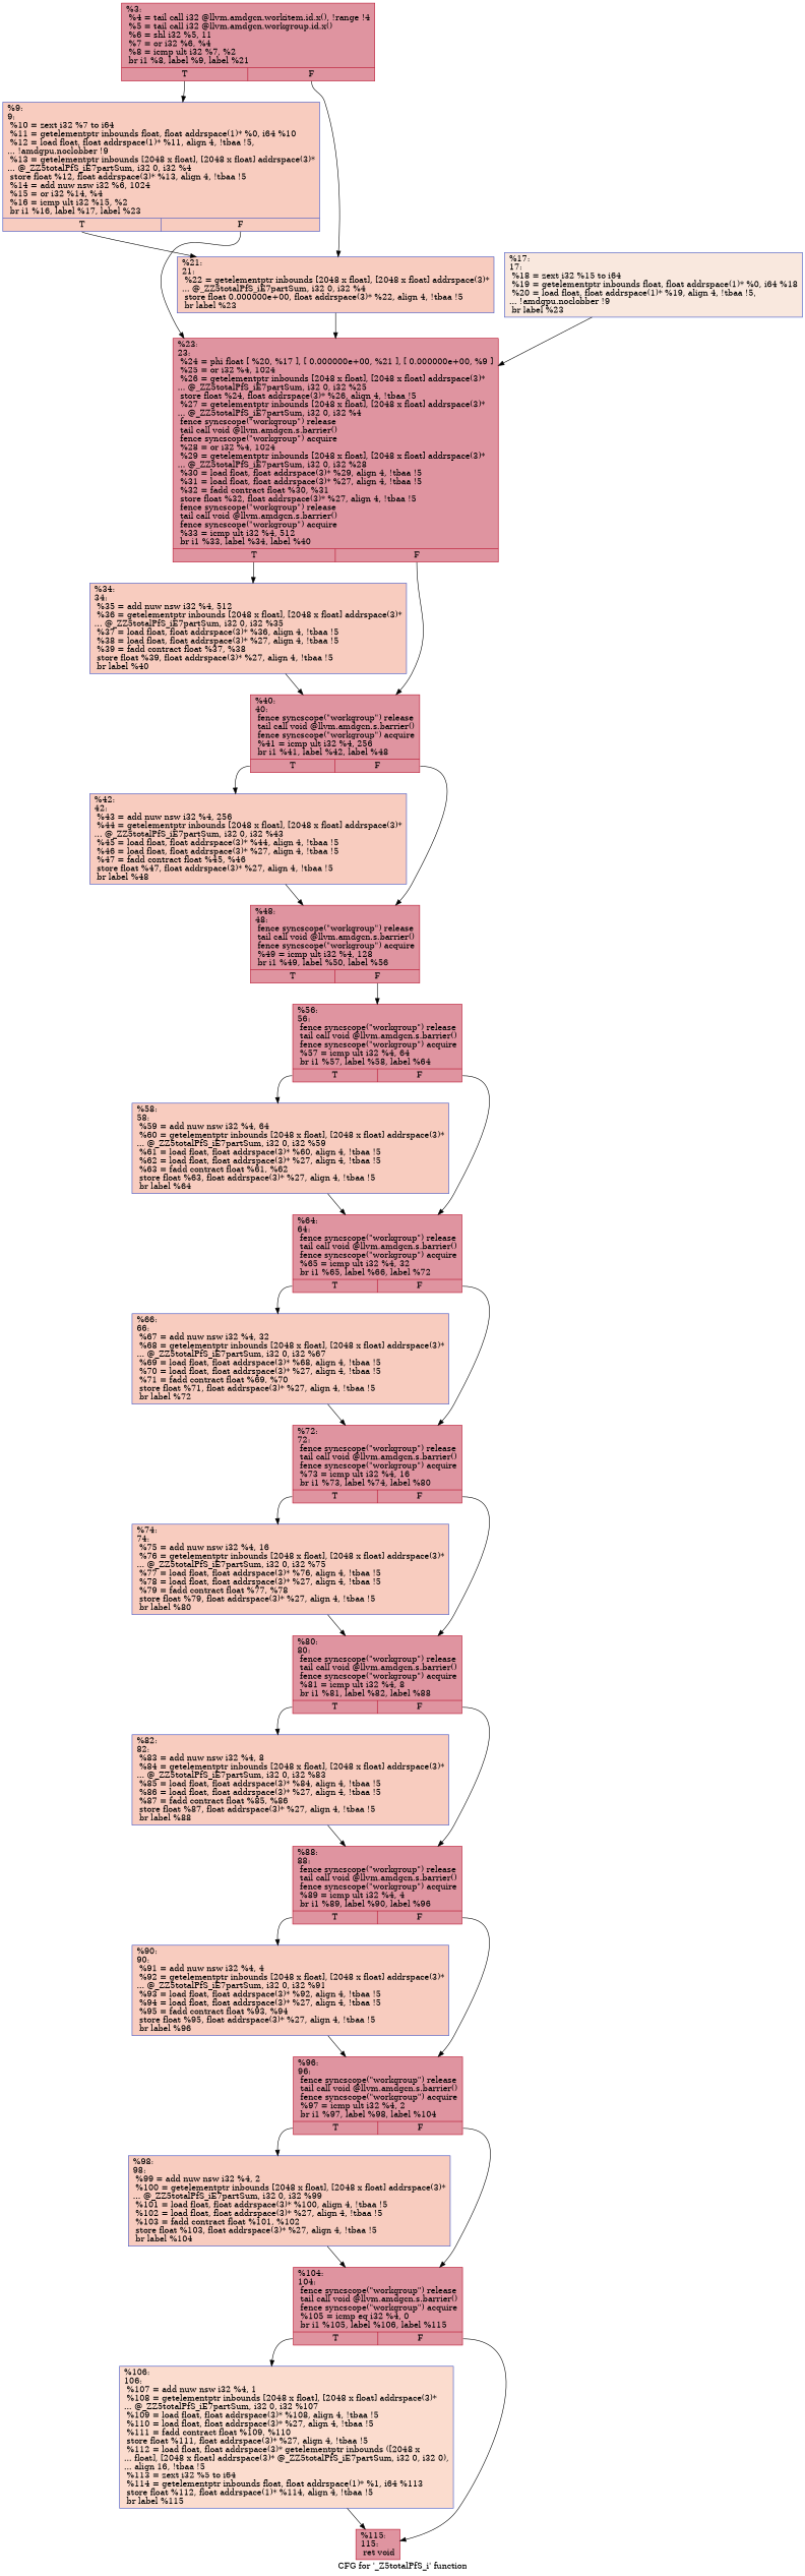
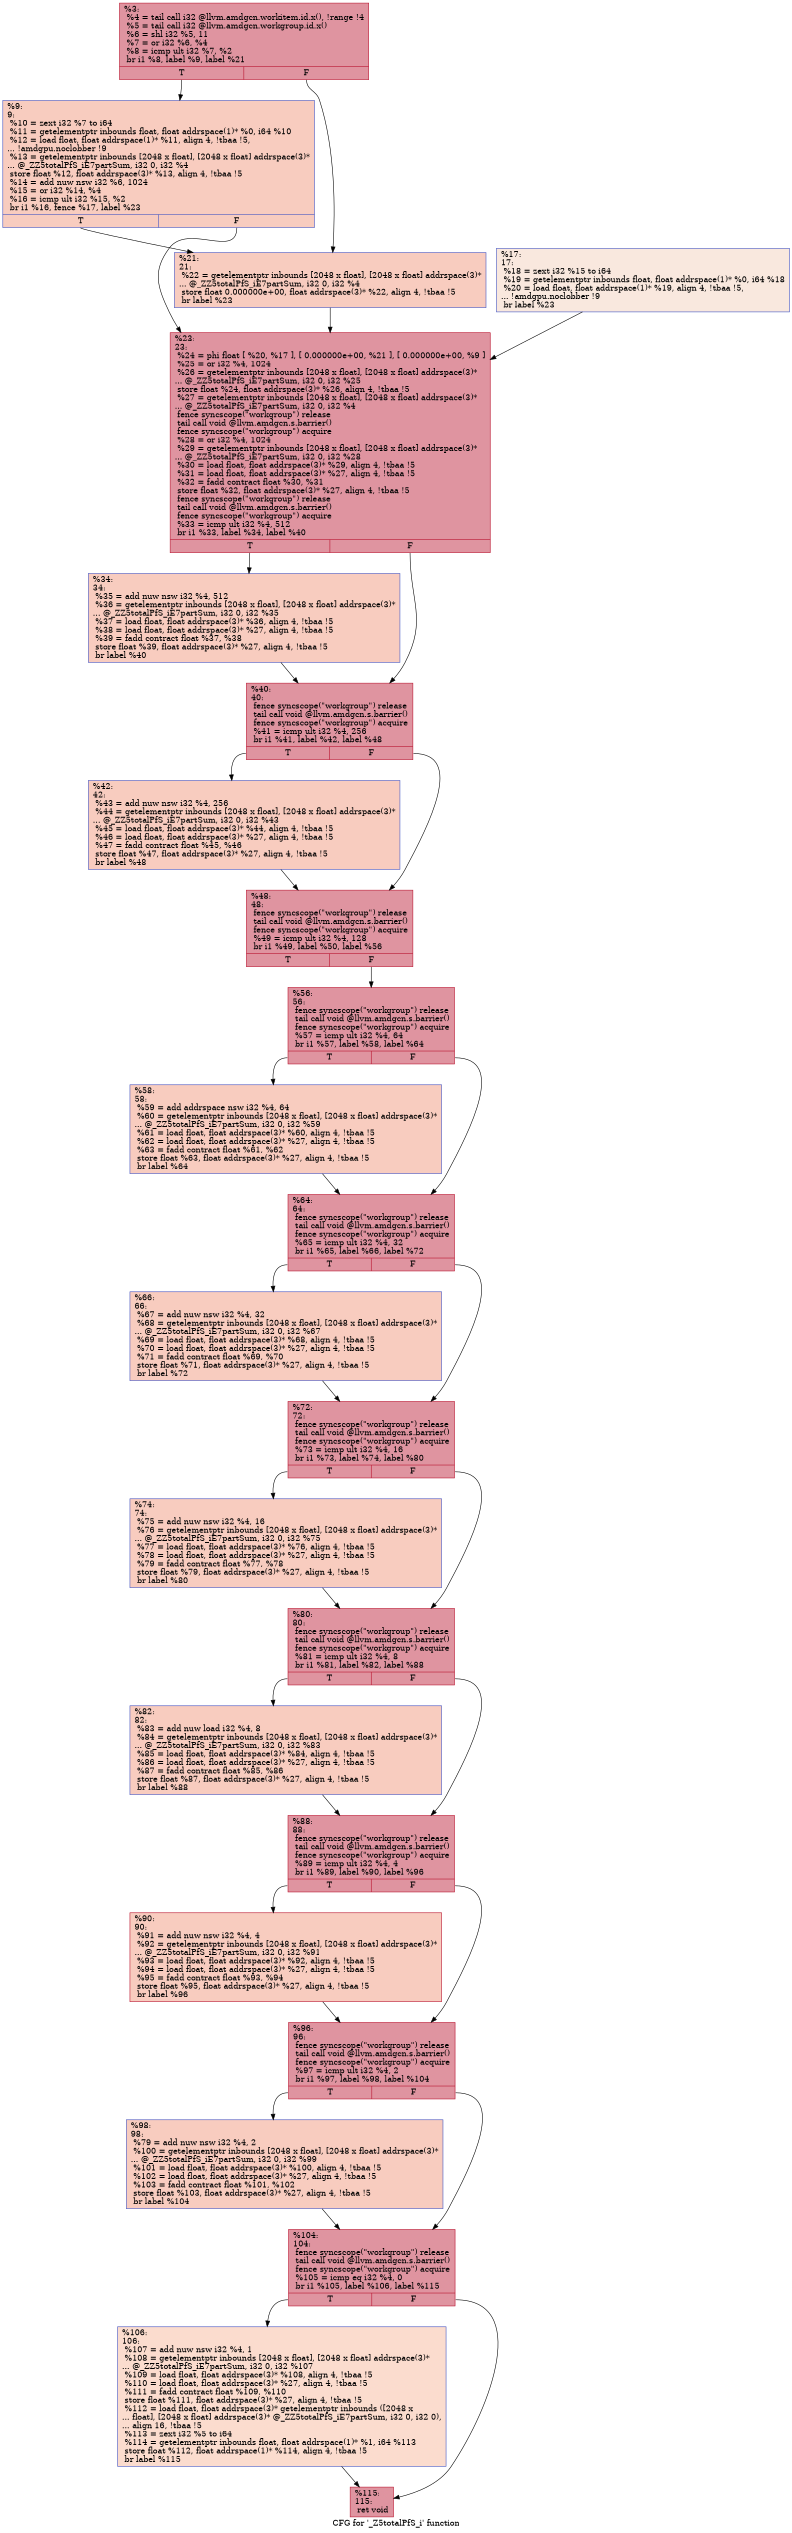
  digraph {
    label="CFG for '_Z5totalPfS_i' function"
    node [color="#b70d28ff" fillcolor="#b70d2870" shape=record style=filled]
    edge [tailport=s1]
    n1 [label="{%3:\l  %4 = tail call i32 @llvm.amdgcn.workitem.id.x(), !range !4\l  %5 = tail call i32 @llvm.amdgcn.workgroup.id.x()\l  %6 = shl i32 %5, 11\l  %7 = or i32 %6, %4\l  %8 = icmp ult i32 %7, %2\l  br i1 %8, label %9, label %21\l|{<s0>T|<s1>F}}"]
-   n2 [color="#3d50c3ff" fillcolor="#f08b6e70" label="{%9:\l9:                                                \l  %10 = zext i32 %7 to i64\l  %11 = getelementptr inbounds float, float addrspace(1)* %0, i64 %10\l  %12 = load float, float addrspace(1)* %11, align 4, !tbaa !5,\l... !amdgpu.noclobber !9\l  %13 = getelementptr inbounds [2048 x float], [2048 x float] addrspace(3)*\l... @_ZZ5totalPfS_iE7partSum, i32 0, i32 %4\l  store float %12, float addrspace(3)* %13, align 4, !tbaa !5\l  %14 = add nuw nsw i32 %6, 1024\l  %15 = or i32 %14, %4\l  %16 = icmp ult i32 %15, %2\l  br i1 %16, label %17, label %23\l|{<s0>T|<s1>F}}"]
+   n2 [color="#3d50c3ff" fillcolor="#f08b6e70" label="{%9:\l9:                                                \l  %10 = zext i32 %7 to i64\l  %11 = getelementptr inbounds float, float addrspace(1)* %0, i64 %10\l  %12 = load float, float addrspace(1)* %11, align 4, !tbaa !5,\l... !amdgpu.noclobber !9\l  %13 = getelementptr inbounds [2048 x float], [2048 x float] addrspace(3)*\l... @_ZZ5totalPfS_iE7partSum, i32 0, i32 %4\l  store float %12, float addrspace(3)* %13, align 4, !tbaa !5\l  %14 = add nuw nsw i32 %6, 1024\l  %15 = or i32 %14, %4\l  %16 = icmp ult i32 %15, %2\l  br i1 %16, fence %17, label %23\l|{<s0>T|<s1>F}}"]
    n3 [color="#3d50c3ff" fillcolor="#f08b6e70" label="{%21:\l21:                                               \l  %22 = getelementptr inbounds [2048 x float], [2048 x float] addrspace(3)*\l... @_ZZ5totalPfS_iE7partSum, i32 0, i32 %4\l  store float 0.000000e+00, float addrspace(3)* %22, align 4, !tbaa !5\l  br label %23\l}"]
    n4 [label="{%23:\l23:                                               \l  %24 = phi float [ %20, %17 ], [ 0.000000e+00, %21 ], [ 0.000000e+00, %9 ]\l  %25 = or i32 %4, 1024\l  %26 = getelementptr inbounds [2048 x float], [2048 x float] addrspace(3)*\l... @_ZZ5totalPfS_iE7partSum, i32 0, i32 %25\l  store float %24, float addrspace(3)* %26, align 4, !tbaa !5\l  %27 = getelementptr inbounds [2048 x float], [2048 x float] addrspace(3)*\l... @_ZZ5totalPfS_iE7partSum, i32 0, i32 %4\l  fence syncscope(\"workgroup\") release\l  tail call void @llvm.amdgcn.s.barrier()\l  fence syncscope(\"workgroup\") acquire\l  %28 = or i32 %4, 1024\l  %29 = getelementptr inbounds [2048 x float], [2048 x float] addrspace(3)*\l... @_ZZ5totalPfS_iE7partSum, i32 0, i32 %28\l  %30 = load float, float addrspace(3)* %29, align 4, !tbaa !5\l  %31 = load float, float addrspace(3)* %27, align 4, !tbaa !5\l  %32 = fadd contract float %30, %31\l  store float %32, float addrspace(3)* %27, align 4, !tbaa !5\l  fence syncscope(\"workgroup\") release\l  tail call void @llvm.amdgcn.s.barrier()\l  fence syncscope(\"workgroup\") acquire\l  %33 = icmp ult i32 %4, 512\l  br i1 %33, label %34, label %40\l|{<s0>T|<s1>F}}"]
    n5 [color="#3d50c3ff" fillcolor="#f2cab570" label="{%17:\l17:                                               \l  %18 = zext i32 %15 to i64\l  %19 = getelementptr inbounds float, float addrspace(1)* %0, i64 %18\l  %20 = load float, float addrspace(1)* %19, align 4, !tbaa !5,\l... !amdgpu.noclobber !9\l  br label %23\l}"]
    n6 [color="#3d50c3ff" fillcolor="#f08b6e70" label="{%34:\l34:                                               \l  %35 = add nuw nsw i32 %4, 512\l  %36 = getelementptr inbounds [2048 x float], [2048 x float] addrspace(3)*\l... @_ZZ5totalPfS_iE7partSum, i32 0, i32 %35\l  %37 = load float, float addrspace(3)* %36, align 4, !tbaa !5\l  %38 = load float, float addrspace(3)* %27, align 4, !tbaa !5\l  %39 = fadd contract float %37, %38\l  store float %39, float addrspace(3)* %27, align 4, !tbaa !5\l  br label %40\l}"]
    n7 [label="{%40:\l40:                                               \l  fence syncscope(\"workgroup\") release\l  tail call void @llvm.amdgcn.s.barrier()\l  fence syncscope(\"workgroup\") acquire\l  %41 = icmp ult i32 %4, 256\l  br i1 %41, label %42, label %48\l|{<s0>T|<s1>F}}"]
    n8 [color="#3d50c3ff" fillcolor="#f08b6e70" label="{%42:\l42:                                               \l  %43 = add nuw nsw i32 %4, 256\l  %44 = getelementptr inbounds [2048 x float], [2048 x float] addrspace(3)*\l... @_ZZ5totalPfS_iE7partSum, i32 0, i32 %43\l  %45 = load float, float addrspace(3)* %44, align 4, !tbaa !5\l  %46 = load float, float addrspace(3)* %27, align 4, !tbaa !5\l  %47 = fadd contract float %45, %46\l  store float %47, float addrspace(3)* %27, align 4, !tbaa !5\l  br label %48\l}"]
    n9 [label="{%48:\l48:                                               \l  fence syncscope(\"workgroup\") release\l  tail call void @llvm.amdgcn.s.barrier()\l  fence syncscope(\"workgroup\") acquire\l  %49 = icmp ult i32 %4, 128\l  br i1 %49, label %50, label %56\l|{<s0>T|<s1>F}}"]
    n10 [label="{%56:\l56:                                               \l  fence syncscope(\"workgroup\") release\l  tail call void @llvm.amdgcn.s.barrier()\l  fence syncscope(\"workgroup\") acquire\l  %57 = icmp ult i32 %4, 64\l  br i1 %57, label %58, label %64\l|{<s0>T|<s1>F}}"]
-   n11 [color="#3d50c3ff" fillcolor="#f08b6e70" label="{%58:\l58:                                               \l  %59 = add nuw nsw i32 %4, 64\l  %60 = getelementptr inbounds [2048 x float], [2048 x float] addrspace(3)*\l... @_ZZ5totalPfS_iE7partSum, i32 0, i32 %59\l  %61 = load float, float addrspace(3)* %60, align 4, !tbaa !5\l  %62 = load float, float addrspace(3)* %27, align 4, !tbaa !5\l  %63 = fadd contract float %61, %62\l  store float %63, float addrspace(3)* %27, align 4, !tbaa !5\l  br label %64\l}"]
+   n11 [color="#3d50c3ff" fillcolor="#f08b6e70" label="{%58:\l58:                                               \l  %59 = add addrspace nsw i32 %4, 64\l  %60 = getelementptr inbounds [2048 x float], [2048 x float] addrspace(3)*\l... @_ZZ5totalPfS_iE7partSum, i32 0, i32 %59\l  %61 = load float, float addrspace(3)* %60, align 4, !tbaa !5\l  %62 = load float, float addrspace(3)* %27, align 4, !tbaa !5\l  %63 = fadd contract float %61, %62\l  store float %63, float addrspace(3)* %27, align 4, !tbaa !5\l  br label %64\l}"]
    n12 [label="{%64:\l64:                                               \l  fence syncscope(\"workgroup\") release\l  tail call void @llvm.amdgcn.s.barrier()\l  fence syncscope(\"workgroup\") acquire\l  %65 = icmp ult i32 %4, 32\l  br i1 %65, label %66, label %72\l|{<s0>T|<s1>F}}"]
    n13 [color="#3d50c3ff" fillcolor="#f08b6e70" label="{%66:\l66:                                               \l  %67 = add nuw nsw i32 %4, 32\l  %68 = getelementptr inbounds [2048 x float], [2048 x float] addrspace(3)*\l... @_ZZ5totalPfS_iE7partSum, i32 0, i32 %67\l  %69 = load float, float addrspace(3)* %68, align 4, !tbaa !5\l  %70 = load float, float addrspace(3)* %27, align 4, !tbaa !5\l  %71 = fadd contract float %69, %70\l  store float %71, float addrspace(3)* %27, align 4, !tbaa !5\l  br label %72\l}"]
    n14 [label="{%72:\l72:                                               \l  fence syncscope(\"workgroup\") release\l  tail call void @llvm.amdgcn.s.barrier()\l  fence syncscope(\"workgroup\") acquire\l  %73 = icmp ult i32 %4, 16\l  br i1 %73, label %74, label %80\l|{<s0>T|<s1>F}}"]
    n15 [color="#3d50c3ff" fillcolor="#f08b6e70" label="{%74:\l74:                                               \l  %75 = add nuw nsw i32 %4, 16\l  %76 = getelementptr inbounds [2048 x float], [2048 x float] addrspace(3)*\l... @_ZZ5totalPfS_iE7partSum, i32 0, i32 %75\l  %77 = load float, float addrspace(3)* %76, align 4, !tbaa !5\l  %78 = load float, float addrspace(3)* %27, align 4, !tbaa !5\l  %79 = fadd contract float %77, %78\l  store float %79, float addrspace(3)* %27, align 4, !tbaa !5\l  br label %80\l}"]
    n16 [label="{%80:\l80:                                               \l  fence syncscope(\"workgroup\") release\l  tail call void @llvm.amdgcn.s.barrier()\l  fence syncscope(\"workgroup\") acquire\l  %81 = icmp ult i32 %4, 8\l  br i1 %81, label %82, label %88\l|{<s0>T|<s1>F}}"]
-   n17 [color="#3d50c3ff" fillcolor="#f08b6e70" label="{%82:\l82:                                               \l  %83 = add nuw nsw i32 %4, 8\l  %84 = getelementptr inbounds [2048 x float], [2048 x float] addrspace(3)*\l... @_ZZ5totalPfS_iE7partSum, i32 0, i32 %83\l  %85 = load float, float addrspace(3)* %84, align 4, !tbaa !5\l  %86 = load float, float addrspace(3)* %27, align 4, !tbaa !5\l  %87 = fadd contract float %85, %86\l  store float %87, float addrspace(3)* %27, align 4, !tbaa !5\l  br label %88\l}"]
+   n17 [color="#3d50c3ff" fillcolor="#f08b6e70" label="{%82:\l82:                                               \l  %83 = add nuw load i32 %4, 8\l  %84 = getelementptr inbounds [2048 x float], [2048 x float] addrspace(3)*\l... @_ZZ5totalPfS_iE7partSum, i32 0, i32 %83\l  %85 = load float, float addrspace(3)* %84, align 4, !tbaa !5\l  %86 = load float, float addrspace(3)* %27, align 4, !tbaa !5\l  %87 = fadd contract float %85, %86\l  store float %87, float addrspace(3)* %27, align 4, !tbaa !5\l  br label %88\l}"]
    n18 [label="{%88:\l88:                                               \l  fence syncscope(\"workgroup\") release\l  tail call void @llvm.amdgcn.s.barrier()\l  fence syncscope(\"workgroup\") acquire\l  %89 = icmp ult i32 %4, 4\l  br i1 %89, label %90, label %96\l|{<s0>T|<s1>F}}"]
-   n19 [color="#3d50c3ff" fillcolor="#f08b6e70" label="{%90:\l90:                                               \l  %91 = add nuw nsw i32 %4, 4\l  %92 = getelementptr inbounds [2048 x float], [2048 x float] addrspace(3)*\l... @_ZZ5totalPfS_iE7partSum, i32 0, i32 %91\l  %93 = load float, float addrspace(3)* %92, align 4, !tbaa !5\l  %94 = load float, float addrspace(3)* %27, align 4, !tbaa !5\l  %95 = fadd contract float %93, %94\l  store float %95, float addrspace(3)* %27, align 4, !tbaa !5\l  br label %96\l}"]
+   n19 [fillcolor="#f08b6e70" label="{%90:\l90:                                               \l  %91 = add nuw nsw i32 %4, 4\l  %92 = getelementptr inbounds [2048 x float], [2048 x float] addrspace(3)*\l... @_ZZ5totalPfS_iE7partSum, i32 0, i32 %91\l  %93 = load float, float addrspace(3)* %92, align 4, !tbaa !5\l  %94 = load float, float addrspace(3)* %27, align 4, !tbaa !5\l  %95 = fadd contract float %93, %94\l  store float %95, float addrspace(3)* %27, align 4, !tbaa !5\l  br label %96\l}"]
    n20 [label="{%96:\l96:                                               \l  fence syncscope(\"workgroup\") release\l  tail call void @llvm.amdgcn.s.barrier()\l  fence syncscope(\"workgroup\") acquire\l  %97 = icmp ult i32 %4, 2\l  br i1 %97, label %98, label %104\l|{<s0>T|<s1>F}}"]
-   n21 [color="#3d50c3ff" fillcolor="#f08b6e70" label="{%98:\l98:                                               \l  %99 = add nuw nsw i32 %4, 2\l  %100 = getelementptr inbounds [2048 x float], [2048 x float] addrspace(3)*\l... @_ZZ5totalPfS_iE7partSum, i32 0, i32 %99\l  %101 = load float, float addrspace(3)* %100, align 4, !tbaa !5\l  %102 = load float, float addrspace(3)* %27, align 4, !tbaa !5\l  %103 = fadd contract float %101, %102\l  store float %103, float addrspace(3)* %27, align 4, !tbaa !5\l  br label %104\l}"]
+   n21 [color="#3d50c3ff" fillcolor="#f08b6e70" label="{%98:\l98:                                               \l  %79 = add nuw nsw i32 %4, 2\l  %100 = getelementptr inbounds [2048 x float], [2048 x float] addrspace(3)*\l... @_ZZ5totalPfS_iE7partSum, i32 0, i32 %99\l  %101 = load float, float addrspace(3)* %100, align 4, !tbaa !5\l  %102 = load float, float addrspace(3)* %27, align 4, !tbaa !5\l  %103 = fadd contract float %101, %102\l  store float %103, float addrspace(3)* %27, align 4, !tbaa !5\l  br label %104\l}"]
    n22 [label="{%104:\l104:                                              \l  fence syncscope(\"workgroup\") release\l  tail call void @llvm.amdgcn.s.barrier()\l  fence syncscope(\"workgroup\") acquire\l  %105 = icmp eq i32 %4, 0\l  br i1 %105, label %106, label %115\l|{<s0>T|<s1>F}}"]
    n23 [color="#3d50c3ff" fillcolor="#f7af9170" label="{%106:\l106:                                              \l  %107 = add nuw nsw i32 %4, 1\l  %108 = getelementptr inbounds [2048 x float], [2048 x float] addrspace(3)*\l... @_ZZ5totalPfS_iE7partSum, i32 0, i32 %107\l  %109 = load float, float addrspace(3)* %108, align 4, !tbaa !5\l  %110 = load float, float addrspace(3)* %27, align 4, !tbaa !5\l  %111 = fadd contract float %109, %110\l  store float %111, float addrspace(3)* %27, align 4, !tbaa !5\l  %112 = load float, float addrspace(3)* getelementptr inbounds ([2048 x\l... float], [2048 x float] addrspace(3)* @_ZZ5totalPfS_iE7partSum, i32 0, i32 0),\l... align 16, !tbaa !5\l  %113 = zext i32 %5 to i64\l  %114 = getelementptr inbounds float, float addrspace(1)* %1, i64 %113\l  store float %112, float addrspace(1)* %114, align 4, !tbaa !5\l  br label %115\l}"]
    n24 [label="{%115:\l115:                                              \l  ret void\l}"]
    n1 -> n2 [tailport=s0]
    n1 -> n3
    n2 -> n3 [tailport=s0]
    n2 -> n4
    n3 -> n4 [tailport=""]
    n4 -> n6 [tailport=s0]
    n4 -> n7
    n5 -> n4 [tailport=""]
    n6 -> n7 [tailport=""]
    n7 -> n8 [tailport=s0]
    n7 -> n9
    n8 -> n9 [tailport=""]
    n9 -> n10
    n10 -> n11 [tailport=s0]
    n10 -> n12
    n11 -> n12 [tailport=""]
    n12 -> n13 [tailport=s0]
    n12 -> n14
    n13 -> n14 [tailport=""]
    n14 -> n15 [tailport=s0]
    n14 -> n16
    n15 -> n16 [tailport=""]
    n16 -> n17 [tailport=s0]
    n16 -> n18
    n17 -> n18 [tailport=""]
    n18 -> n19 [tailport=s0]
    n18 -> n20
    n19 -> n20 [tailport=""]
    n20 -> n21 [tailport=s0]
    n20 -> n22
    n21 -> n22 [tailport=""]
    n22 -> n23 [tailport=s0]
    n22 -> n24
    n23 -> n24 [tailport=""]
  }
